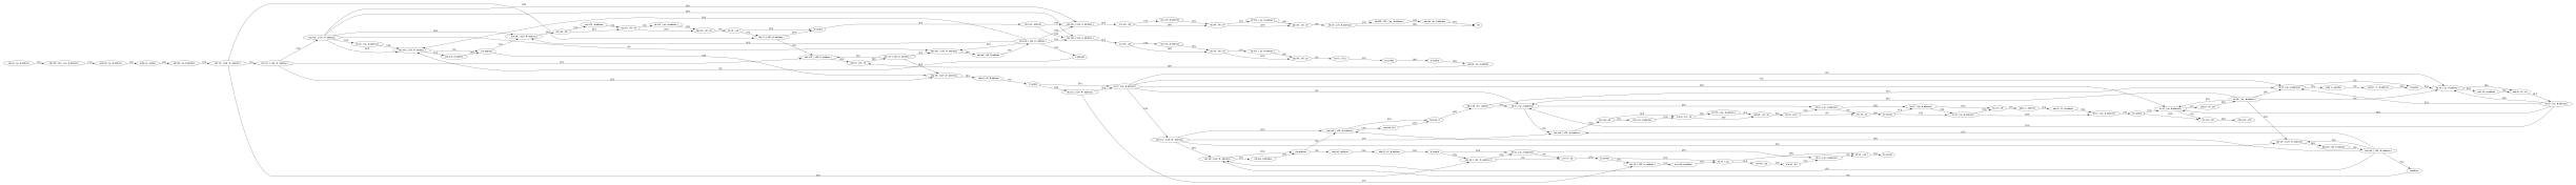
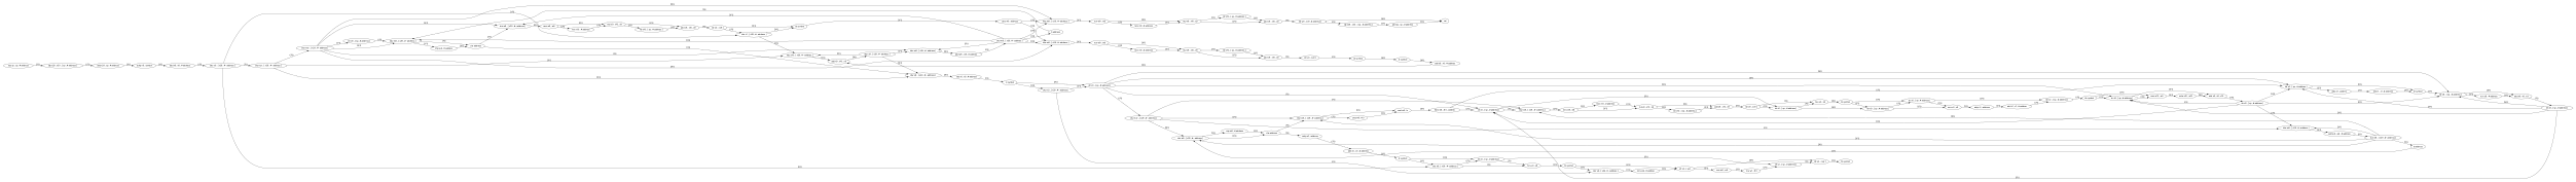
  digraph {
    fontname=Inter
    rankdir=LR
    node [fontname=Inter]
    edge [fontname=Inter]
    n1 [label="sub sp , sp , # address"]
    n2 [label="stp x29 , x30 , [ sp , # address ]"]
    n3 [label="add x29 , sp , # address"]
    n4 [label="adrp x8 , symbol"]
    n5 [label="add x8 , x8 , # address"]
    n6 [label="stur x0 , [ x29 , #- address ]"]
    n7 [label="stur xzr , [ x29 , #- address ]"]
    n8 [label="ldur x1 , [ x29 , #- address ]"]
    n9 [label="ldur x8 , [ x29 , #- address ]"]
    n10 [label="stur wzr , [ x29 , #- address ]"]
    n11 [label="ldur x8 , [ x29 , #- address ]"]
    n12 [label="ldur x10 , [ x29 , #- address ]"]
    n13 [label="bl symbol"]
    n14 [label="str x0 , [ sp , # address ]"]
    n15 [label="mov x0 , x8"]
    n16 [label="str x8 , [ sp , # address ]"]
    n17 [label="ldur w8 , [ x29 , #- address ]"]
    n18 [label="ldur w8 , [ x29 , #- address ]"]
    n19 [label="ldur w8 , [ x29 , #- address ]"]
    n20 [label="ldur w8 , [ x29 , #- address ]"]
    n21 [label="ldur w8 , [ x29 , #- address ]"]
    n22 [label="add x0 , x8 , # address"]
    n23 [label="add x9 , x10 , x9"]
    n24 [label="cmp w8 , # address"]
    n25 [label="b.hs address"]
    n26 [label="mov w9 , w8"]
    n27 [label="mov w9 , w8"]
    n28 [label="mov w9 , w8"]
    n29 [label="add w8 , w8 , # address"]
    n30 [label="bl symbol"]
    n31 [label="stur x0 , [ x29 , #- address ]"]
    n32 [label="str x0 , [ sp , # address ]"]
    n33 [label="ldur x4 , [ x29 , #- address ]"]
    n34 [label="stur wzr , [ x29 , #- address ]"]
    n35 [label="ldr x0 , [ sp , # address ]"]
    n36 [label="ldr x0 , [ sp , # address ]"]
    n37 [label="ldr x9 , [ sp , # address ]"]
    n38 [label="ldr x8 , [ sp , # address ]"]
    n39 [label="mov w9 , # address"]
    n40 [label="ldur w8 , [ x29 , #- address ]"]
    n41 [label="ldur w8 , [ x29 , #- address ]"]
    n42 [label="ldur w8 , [ x29 , #- address ]"]
    n43 [label="ldur w8 , [ x29 , #- address ]"]
    n44 [label="str x0 , [ sp , # address ]"]
    n45 [label="adrp x1 , address"]
    n46 [label="bl symbol"]
    n47 [label="mov w10 , w0"]
    n48 [label="add x9 , x9 , x10"]
    n49 [label="mov x9 , # address"]
    n50 [label="add x8 , x8 , x9"]
    n51 [label="cmp w8 , # address"]
    n52 [label="b.hs address"]
    n53 [label="cmp w8 , # 0"]
    n54 [label="cset w8 , ls"]
    n55 [label="mov w9 , w8"]
    n56 [label="add w8 , w8 , # address"]
    n57 [label="adrp x0 , address"]
    n58 [label="mov x10 , # address"]
    n59 [label="mul x9 , x10 , x9"]
    n60 [label="ldr x10 , [ sp , # address ]"]
    n61 [label="add x9 , x10 , x9"]
    n62 [label="ldr x0 , [ x9 ]"]
    n63 [label="cbnz w0 , address"]
    n64 [label="mov x10 , # address"]
    n65 [label="mul x9 , x10 , x9"]
    n66 [label="mov x10 , # address"]
    n67 [label="mul x9 , x10 , x9"]
    n68 [label="add x0 , x0 , # address"]
    n69 [label="bl symbol"]
    n70 [label="ldr x2 , [ sp , # address ]"]
    n71 [label="bl symbol"]
    n72 [label="ldr x3 , [ sp ]"]
    n73 [label="str x0 , [ sp ]"]
    n74 [label="mov w0 , w9"]
    n75 [label="mov w1 , # 0"]
    n76 [label="bl symbol"]
    n77 [label="tbnz w8 , # 0 , address"]
    n78 [label="mov x0 , x9"]
    n79 [label="ldr x9 , [ sp , # address ]"]
    n80 [label="add x1 , x1 , # address"]
    n81 [label="ldr x10 , [ sp , # address ]"]
    n82 [label="add x9 , x10 , x9"]
    n83 [label="ldr x0 , [ x9 ]"]
    n84 [label="bl symbol"]
    n85 [label="bl symbol"]
    n86 [label="add x9 , x0 , # address"]
    n87 [label="stur x9 , [ x29 , #- address ]"]
    n88 [label="stur w8 , [ x29 , #- address ]"]
    n89 [label="b address"]
    n90 [label="ldr x10 , [ sp , # address ]"]
    n91 [label="add x9 , x10 , x9"]
    n92 [label="ldr w0 , [ x9 , # address ]"]
    n93 [label="ldp x29 , x30 , [ sp , # address ]"]
    n94 [label=ret]
    n95 [label="add sp , sp , # address"]
    n96 [label="mov x10 , # address"]
    n97 [label="mul x9 , x10 , x9"]
    n98 [label="ldr x10 , [ sp , # address ]"]
    n99 [label="add x9 , x10 , x9"]
    n100 [label="ldr x9 , [ x9 ]"]
    n101 [label="bl symbol"]
    n102 [label="str x0 , [ sp , # address ]"]
    n103 [label="mov x0 , x9"]
    n104 [label="ldr x2 , [ sp , # address ]"]
    n105 [label="adrp x1 , address"]
    n106 [label="bl symbol"]
    n107 [label="add x1 , x1 , # address"]
    n108 [label="sxtw x10 , w10"]
    n109 [label="str x9 , [ sp , # address ]"]
    n110 [label="stur w8 , [ x29 , #- address ]"]
    n111 [label="b address"]
    n112 [label="str x8 , [ sp , # address ]"]
    n1 -> n2 [label=CFG]
    n2 -> n3 [label=CFG]
    n3 -> n4 [label=CFG]
    n4 -> n5 [label=CFG]
    n5 -> n6 [label=CFG]
    n6 -> n7 [label=CFG]
    n6 -> n8 [label=DFG]
    n6 -> n9 [label=DFG]
    n7 -> n10 [label=CFG]
    n7 -> n11 [label=DFG]
    n7 -> n12 [label=CFG]
    n8 -> n12 [label=CFG]
    n8 -> n13 [label=DFG]
    n9 -> n14 [label=CFG]
    n9 -> n15 [label=DFG]
    n10 -> n16 [label=CFG]
    n10 -> n17 [label=DFG]
    n10 -> n18 [label=DFG]
    n10 -> n19 [label=DFG]
    n10 -> n20 [label=DFG]
    n10 -> n21 [label=DFG]
    n11 -> n22 [label=DFG]
    n12 -> n23 [label=DFG]
    n13 -> n63 [label=DFG]
    n14 -> n15 [label=CFG]
    n14 -> n70 [label=DFG]
    n15 -> n71 [label=DFG]
    n16 -> n17 [label=CFG]
    n17 -> n24 [label=CFG]
    n17 -> n25 [label=DFG]
    n18 -> n26 [label=DFG]
    n19 -> n27 [label=DFG]
    n20 -> n28 [label=DFG]
    n21 -> n29 [label=DFG]
    n22 -> n30 [label=DFG]
    n23 -> n87 [label=DFG]
    n24 -> n25 [label=CFG]
    n25 -> n11 [label=CFG]
    n25 -> n18 [label=CFG]
    n26 -> n58 [label=CFG]
    n26 -> n59 [label=DFG]
    n27 -> n64 [label=CFG]
    n27 -> n65 [label=DFG]
    n28 -> n66 [label=CFG]
    n28 -> n67 [label=DFG]
    n29 -> n88 [label=DFG]
    n30 -> n31 [label=DFG]
    n30 -> n32 [label=DFG]
    n31 -> n32 [label=CFG]
    n31 -> n33 [label=DFG]
    n32 -> n34 [label=CFG]
    n32 -> n35 [label=DFG]
    n32 -> n36 [label=DFG]
    n32 -> n37 [label=DFG]
    n32 -> n38 [label=DFG]
    n33 -> n39 [label=CFG]
    n34 -> n40 [label=DFG]
    n34 -> n41 [label=DFG]
    n34 -> n42 [label=DFG]
    n34 -> n43 [label=DFG]
    n35 -> n42 [label=CFG]
    n35 -> n44 [label=DFG]
    n36 -> n45 [label=CFG]
    n36 -> n46 [label=DFG]
    n37 -> n47 [label=CFG]
    n37 -> n48 [label=DFG]
    n38 -> n49 [label=CFG]
    n38 -> n50 [label=DFG]
    n39 -> n73 [label=CFG]
    n40 -> n51 [label=CFG]
    n40 -> n52 [label=DFG]
    n41 -> n53 [label=CFG]
    n41 -> n54 [label=DFG]
    n42 -> n55 [label=DFG]
    n43 -> n56 [label=DFG]
    n44 -> n78 [label=CFG]
    n44 -> n79 [label=DFG]
    n45 -> n80 [label=CFG]
    n46 -> n38 [label=CFG]
    n47 -> n108 [label=DFG]
    n48 -> n109 [label=DFG]
    n49 -> n50 [label=CFG]
    n50 -> n112 [label=DFG]
    n51 -> n52 [label=CFG]
    n52 -> n41 [label=CFG]
    n52 -> n57 [label=CFG]
    n53 -> n54 [label=CFG]
    n54 -> n77 [label=DFG]
    n55 -> n96 [label=CFG]
    n55 -> n97 [label=DFG]
    n56 -> n110 [label=DFG]
    n57 -> n68 [label=CFG]
    n58 -> n59 [label=CFG]
    n59 -> n60 [label=CFG]
    n59 -> n61 [label=DFG]
    n60 -> n61 [label=CFG]
    n61 -> n62 [label=DFG]
    n62 -> n8 [label=CFG]
    n62 -> n13 [label=DFG]
    n63 -> n19 [label=CFG]
    n63 -> n20 [label=CFG]
    n64 -> n65 [label=CFG]
    n65 -> n81 [label=CFG]
    n65 -> n82 [label=DFG]
    n66 -> n67 [label=CFG]
    n67 -> n90 [label=CFG]
    n67 -> n91 [label=DFG]
    n68 -> n69 [label=CFG]
    n69 -> n9 [label=CFG]
    n69 -> n14 [label=DFG]
    n70 -> n72 [label=CFG]
    n71 -> n33 [label=CFG]
    n71 -> n73 [label=DFG]
    n72 -> n76 [label=CFG]
    n73 -> n72 [label=DFG]
    n73 -> n74 [label=CFG]
    n74 -> n75 [label=CFG]
    n75 -> n70 [label=CFG]
    n77 -> n35 [label=CFG]
    n77 -> n36 [label=CFG]
    n78 -> n101 [label=DFG]
    n79 -> n102 [label=CFG]
    n79 -> n103 [label=DFG]
    n80 -> n46 [label=CFG]
    n81 -> n82 [label=CFG]
    n82 -> n83 [label=DFG]
    n83 -> n84 [label=DFG]
    n84 -> n85 [label=DFG]
    n85 -> n86 [label=DFG]
    n86 -> n23 [label=DFG]
    n87 -> n11 [label=DFG]
    n87 -> n12 [label=DFG]
    n87 -> n21 [label=CFG]
    n88 -> n17 [label=DFG]
    n88 -> n18 [label=DFG]
    n88 -> n19 [label=DFG]
    n88 -> n20 [label=DFG]
    n88 -> n21 [label=DFG]
    n88 -> n89 [label=CFG]
    n89 -> n17 [label=CFG]
    n90 -> n91 [label=CFG]
    n91 -> n92 [label=DFG]
    n92 -> n93 [label=DFG]
    n92 -> n94 [label=DFG]
    n93 -> n95 [label=CFG]
    n95 -> n94 [label=CFG]
    n96 -> n97 [label=CFG]
    n97 -> n98 [label=CFG]
    n97 -> n99 [label=DFG]
    n98 -> n99 [label=CFG]
    n99 -> n100 [label=DFG]
    n100 -> n44 [label=CFG]
    n100 -> n78 [label=DFG]
    n101 -> n79 [label=CFG]
    n101 -> n102 [label=DFG]
    n102 -> n103 [label=CFG]
    n102 -> n104 [label=DFG]
    n103 -> n105 [label=CFG]
    n104 -> n106 [label=CFG]
    n105 -> n107 [label=CFG]
    n106 -> n37 [label=CFG]
    n106 -> n47 [label=DFG]
    n107 -> n104 [label=CFG]
+   n108 -> n48 [label=DFG]
    n109 -> n35 [label=DFG]
    n109 -> n36 [label=DFG]
    n109 -> n37 [label=DFG]
    n109 -> n38 [label=DFG]
    n109 -> n43 [label=CFG]
    n110 -> n40 [label=DFG]
    n110 -> n41 [label=DFG]
    n110 -> n42 [label=DFG]
    n110 -> n43 [label=DFG]
    n110 -> n111 [label=CFG]
    n111 -> n40 [label=CFG]
    n112 -> n35 [label=DFG]
    n112 -> n36 [label=DFG]
    n112 -> n37 [label=DFG]
    n112 -> n38 [label=DFG]
  }
